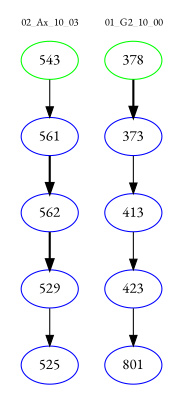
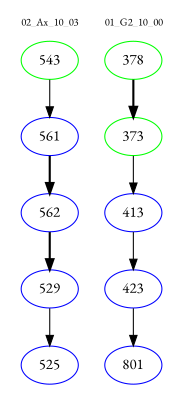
  digraph {
    fontname="EB Garamond"
    node [color=blue fontname="EB Garamond"]
    edge [color=black fontname="EB Garamond" style=solid]
    n1 [color=green label=543]
    n2 [label=561]
    n3 [label=562]
    n4 [label=529]
    n5 [label=525]
    n6 [color=green label=378]
-   n7 [label=373]
+   n7 [color=green label=373]
    n8 [label=413]
    n9 [label=423]
    n10 [label=801]
    subgraph cluster_1 {
      color=white
      fontsize=10
      label="02_Ax_10_03"
      n1
      n2
      n3
      n4
      n5
    }
    subgraph cluster_2 {
      color=white
      fontsize=10
      label="01_G2_10_00"
      n6
      n7
      n8
      n9
      n10
    }
    n1 -> n2
    n2 -> n3 [style=bold]
    n3 -> n4 [style=bold]
    n4 -> n5
    n6 -> n7 [style=bold]
    n7 -> n8
    n8 -> n9
    n9 -> n10
  }
